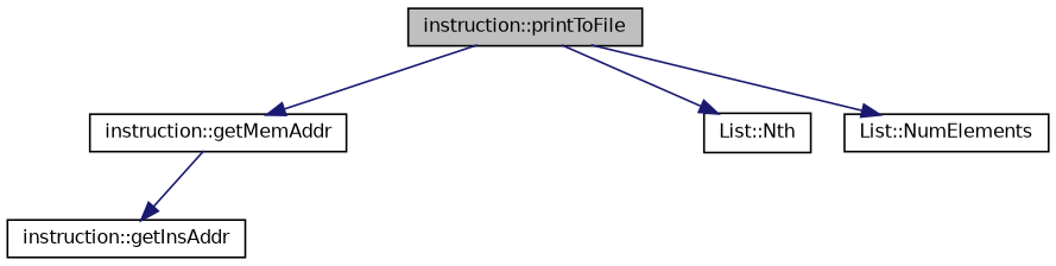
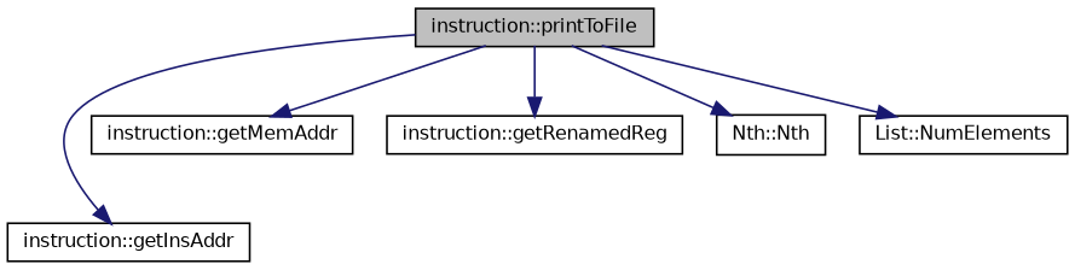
  digraph {
    rankdir=TB
    node [color=black fillcolor=white fontname=Helvetica fontsize=10 shape=record style=filled]
    edge [color=midnightblue fontname=Helvetica fontsize=10 labelfontname=Helvetica labelfontsize=10 style=solid]
    n1 [fillcolor=grey75 fontcolor=black height=0.2 label="instruction::printToFile" width=0.4]
    n2 [height=0.2 label="instruction::getInsAddr" width=0.4]
    n3 [height=0.2 label="instruction::getMemAddr" width=0.4]
-   n5 [height=0.2 label="List::Nth" width=0.4]
+   n4 [height=0.2 label="instruction::getRenamedReg" width=0.4]
+   n5 [height=0.2 label="Nth::Nth" width=0.4]
    n6 [height=0.2 label="List::NumElements" width=0.4]
-   n3 -> n2
+   n1 -> n2
    n1 -> n3
+   n1 -> n4
    n1 -> n5
    n1 -> n6
  }
